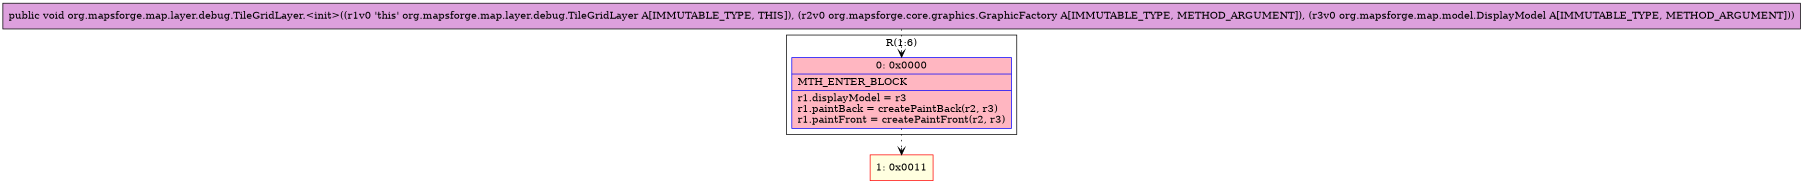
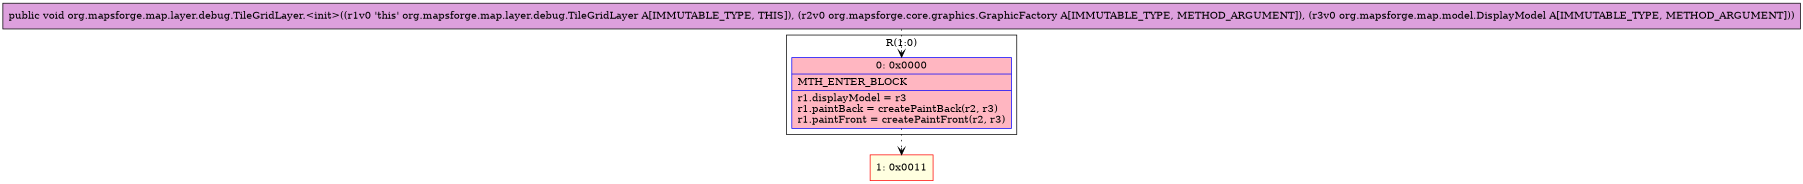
  digraph {
    node [shape=record style=filled]
    edge [style=dotted arrowhead=vee]
    n1 [color=blue label="{0\:\ 0x0000|MTH_ENTER_BLOCK\l|r1.displayModel = r3\lr1.paintBack = createPaintBack(r2, r3)\lr1.paintFront = createPaintFront(r2, r3)\l}" fillcolor=lightpink]
    n2 [color=red label="{1\:\ 0x0011}" fillcolor=lightyellow]
    n3 [label="{public void org.mapsforge.map.layer.debug.TileGridLayer.\<init\>((r1v0 'this' org.mapsforge.map.layer.debug.TileGridLayer A[IMMUTABLE_TYPE, THIS]), (r2v0 org.mapsforge.core.graphics.GraphicFactory A[IMMUTABLE_TYPE, METHOD_ARGUMENT]), (r3v0 org.mapsforge.map.model.DisplayModel A[IMMUTABLE_TYPE, METHOD_ARGUMENT])) }" fillcolor=plum]
    subgraph cluster_1 {
-     label="R(1:6)"
+     label="R(1:0)"
      n1
    }
    n1 -> n2
    n3 -> n1
  }
